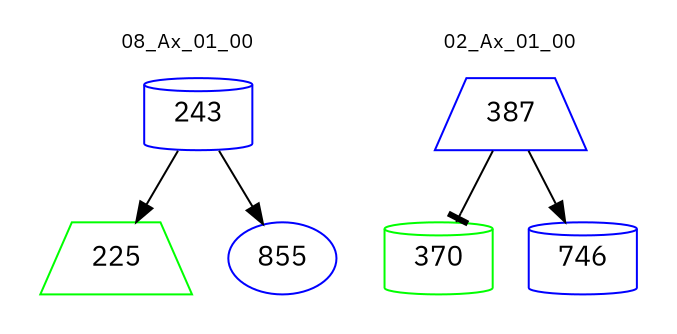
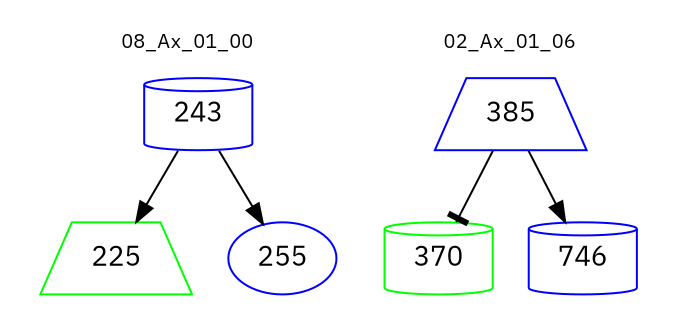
  digraph {
    fontname="IBM Plex Sans"
    node [color=blue fontname="IBM Plex Sans" shape=cylinder]
    edge [arrowhead=normal color=black fontname="IBM Plex Sans"]
    n1 [label=243]
    n2 [color=green label=225 shape=trapezium]
-   n3 [label=855 shape=ellipse]
-   n4 [label=387 shape=trapezium]
+   n3 [label=255 shape=ellipse]
+   n4 [label=385 shape=trapezium]
    n5 [color=green label=370]
    n6 [label=746]
    subgraph cluster_1 {
      color=white
      fontsize=10
      label="08_Ax_01_00"
      n1
      n2
      n3
    }
    subgraph cluster_2 {
      color=white
      fontsize=10
-     label="02_Ax_01_00"
+     label="02_Ax_01_06"
      n4
      n5
      n6
    }
    n1 -> n2
    n1 -> n3
    n4 -> n5 [arrowhead=tee]
    n4 -> n6
  }
